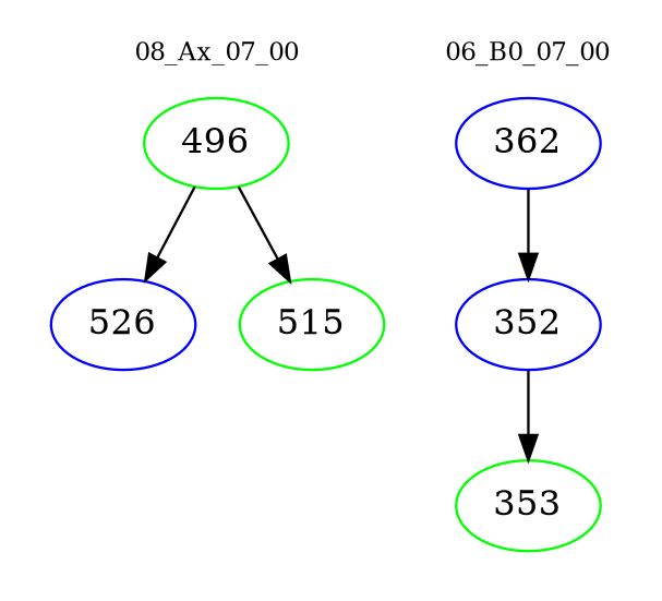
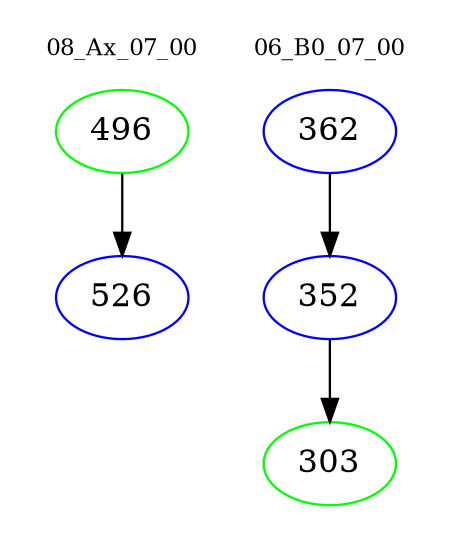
  digraph {
    node [color=green]
    edge [color=black]
    n1 [label=496]
    n2 [color=blue label=526]
-   n3 [label=515]
    n4 [color=blue label=352]
    n5 [color=blue label=362]
-   n6 [label=353]
+   n6 [label=303]
    subgraph cluster_1 {
      color=white
      fontsize=10
      label="08_Ax_07_00"
      n1
      n2
-     n3
    }
    subgraph cluster_2 {
      color=white
      fontsize=10
      label="06_B0_07_00"
      n4
      n5
      n6
    }
    n1 -> n2
-   n1 -> n3
    n4 -> n6
    n5 -> n4
  }
